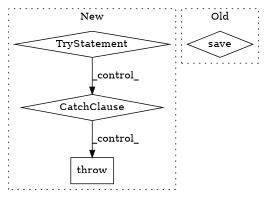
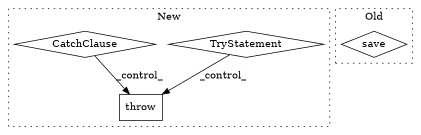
  digraph {
    node [l=6 shape=diamond]
    n1 [a=53 label=throw s=9217 shape=box]
    n2 [a=54 l=4 label=TryStatement s=9085]
    n3 [a=12 l="11,2" label=CatchClause s="9173,9207"]
    n4 [a=32 label=save s=10445]
    subgraph cluster_1 {
      label=New
      style=dotted
      n1
      n2
      n3
    }
    subgraph cluster_2 {
      label=Old
      style=dotted
      n4
    }
-   n2 -> n3 [label=_control_]
+   n2 -> n1 [label=_control_]
    n3 -> n1 [label=_control_]
  }
